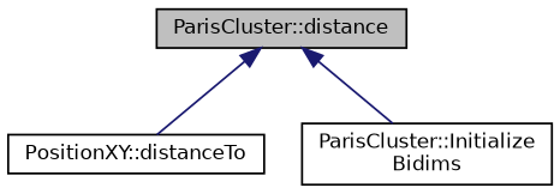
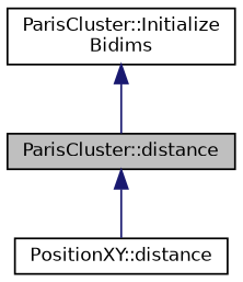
  digraph {
    rankdir=TB
    node [color=black fillcolor=white fontname=Helvetica fontsize=10 shape=record style=filled]
    edge [color=midnightblue dir=back fontname=Helvetica fontsize=10 labelfontname=Helvetica labelfontsize=10 style=solid]
    n1 [fillcolor=grey75 fontcolor=black height=0.2 label="ParisCluster::distance" width=0.4]
-   n2 [height=0.2 label="PositionXY::distanceTo" width=0.4]
+   n2 [height=0.2 label="PositionXY::distance" width=0.4]
    n3 [height=0.2 label="ParisCluster::Initialize\lBidims" width=0.4]
    n1 -> n2
-   n1 -> n3
+   n3 -> n1
  }
